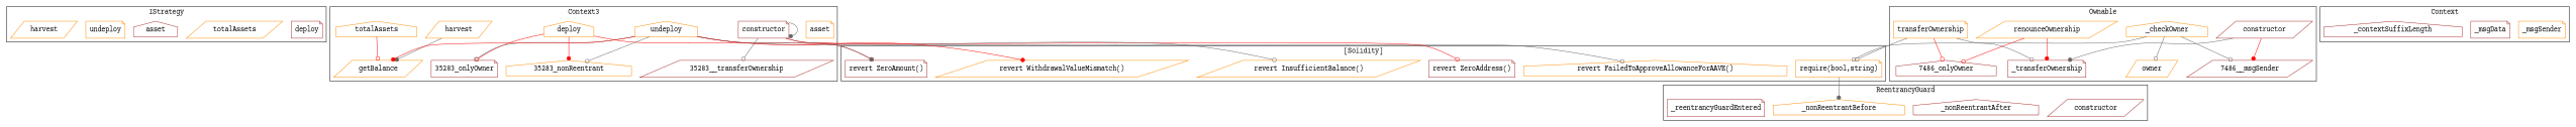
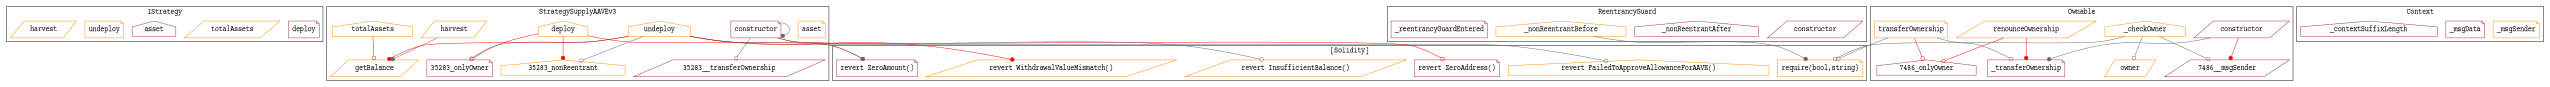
  strict digraph {
    fontname="Courier Prime"
    node [color=darkorange fontname="Courier Prime" shape=note]
    edge [arrowhead=odot color=gray40 fontname="Courier Prime"]
    n1 [color=brown label=deploy]
    n2 [label=totalAssets shape=parallelogram]
    n3 [color=brown label=asset shape=house]
    n4 [label=undeploy]
    n5 [label=harvest shape=parallelogram]
    n6 [color=brown label=constructor shape=parallelogram]
    n7 [color=brown label=_nonReentrantAfter shape=house]
    n8 [label=_nonReentrantBefore shape=house]
    n9 [color=brown label=_reentrancyGuardEntered]
    n10 [label=asset]
    n11 [color=brown label=constructor]
    "35283__transferOwnership" [color=brown shape=parallelogram]
    n13 [label=deploy shape=house]
    "35283_onlyOwner" [color=brown]
    "35283_nonReentrant" [shape=house]
    n16 [label=harvest shape=parallelogram]
    n17 [label=getBalance shape=parallelogram]
    n18 [label=undeploy shape=house]
    n19 [label=totalAssets shape=house]
    n20 [label=_msgSender]
    n21 [color=brown label=_msgData]
    n22 [color=brown label=_contextSuffixLength shape=house]
    n23 [color=brown label=constructor shape=parallelogram]
    n24 [color=brown label=_transferOwnership]
    "7486__msgSender" [color=brown shape=parallelogram]
    n26 [label=renounceOwnership shape=parallelogram]
    "7486_onlyOwner" [color=brown shape=house]
    n28 [label=_checkOwner shape=house]
    n29 [label=owner shape=parallelogram]
    n30 [label=transferOwnership]
    "require(bool,string)"
    "revert FailedToApproveAllowanceForAAVE()" [shape=house]
    "revert ZeroAddress()" [color=brown]
    "revert ZeroAmount()" [color=brown]
    "revert InsufficientBalance()" [shape=parallelogram]
    "revert WithdrawalValueMismatch()" [shape=parallelogram]
    subgraph cluster_1 {
      label=IStrategy
      n1
      n2
      n3
      n4
      n5
    }
    subgraph cluster_2 {
      label=ReentrancyGuard
      n6
      n7
      n8
      n9
    }
    subgraph cluster_3 {
-     label=Context3
+     label=StrategySupplyAAVEv3
      n10
      n11
      "35283__transferOwnership"
      n13
      "35283_onlyOwner"
      "35283_nonReentrant"
      n16
      n17
      n18
      n19
    }
    subgraph cluster_4 {
      label=Context
      n20
      n21
      n22
    }
    subgraph cluster_5 {
      label=Ownable
      n23
      n24
      "7486__msgSender"
      n26
      "7486_onlyOwner"
      n28
      n29
      n30
    }
    subgraph cluster_6 {
      label="[Solidity]"
      "require(bool,string)"
      "revert FailedToApproveAllowanceForAAVE()"
      "revert ZeroAddress()"
      "revert ZeroAmount()"
      "revert InsufficientBalance()"
      "revert WithdrawalValueMismatch()"
    }
-   "require(bool,string)" -> n8 [arrowhead=dot]
+   n8 -> "require(bool,string)" [arrowhead=dot]
    n11 -> n11 [arrowhead=dot]
    n11 -> "35283__transferOwnership"
    n11 -> "revert FailedToApproveAllowanceForAAVE()"
    n11 -> "revert ZeroAddress()" [color=red]
    n13 -> "35283_onlyOwner" [color=red]
    n13 -> "35283_nonReentrant" [arrowhead=dot color=red]
    n13 -> "revert ZeroAmount()" [color=red]
    n16 -> n17 [arrowhead=dot]
    n18 -> "35283_onlyOwner"
    n18 -> "35283_nonReentrant"
    n18 -> n17 [arrowhead=dot color=red]
    n18 -> "revert ZeroAmount()" [arrowhead=dot]
    n18 -> "revert InsufficientBalance()"
    n18 -> "revert WithdrawalValueMismatch()" [arrowhead=dot color=red]
    n19 -> n17 [color=red]
    n23 -> n24 [arrowhead=dot]
    n23 -> "7486__msgSender" [arrowhead=dot color=red]
    n26 -> n24 [arrowhead=dot color=red]
    n26 -> "7486_onlyOwner" [color=red]
    n28 -> "7486__msgSender"
    n28 -> n29
    n28 -> "require(bool,string)"
    n30 -> n24
    n30 -> "7486_onlyOwner" [color=red]
    n30 -> "require(bool,string)"
  }
